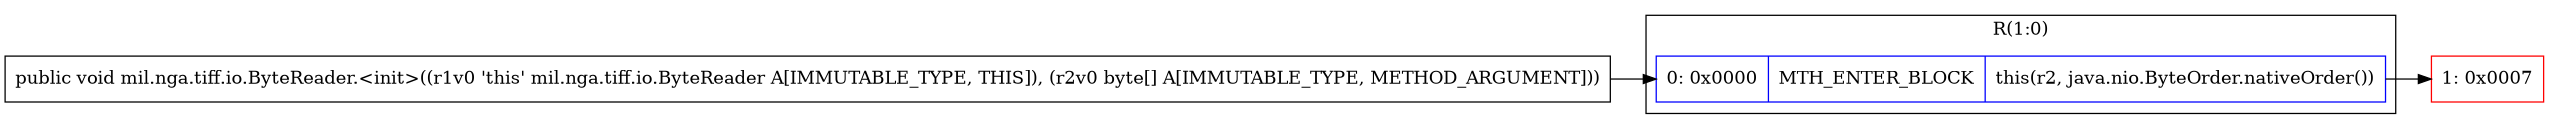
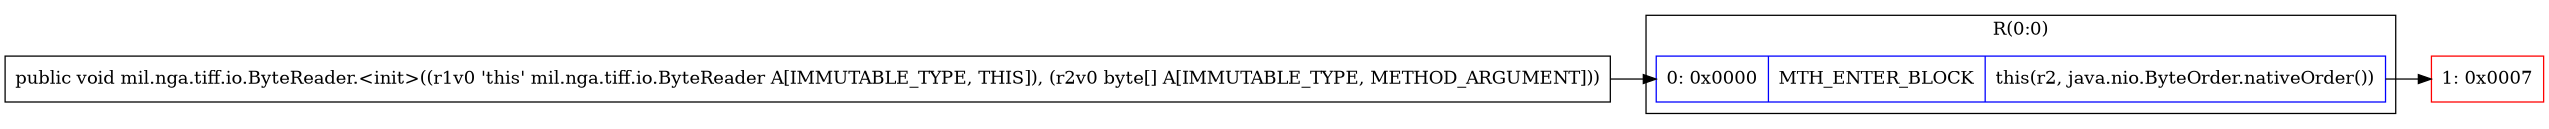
  digraph {
    rankdir=LR
    node [shape=record]
    n1 [color=blue label="{0\:\ 0x0000|MTH_ENTER_BLOCK\l|this(r2, java.nio.ByteOrder.nativeOrder())\l}"]
    n2 [color=red label="{1\:\ 0x0007}"]
    n3 [label="{public void mil.nga.tiff.io.ByteReader.\<init\>((r1v0 'this' mil.nga.tiff.io.ByteReader A[IMMUTABLE_TYPE, THIS]), (r2v0 byte[] A[IMMUTABLE_TYPE, METHOD_ARGUMENT])) }"]
    subgraph cluster_1 {
-     label="R(1:0)"
+     label="R(0:0)"
      n1
    }
    n1 -> n2
    n3 -> n1
  }
